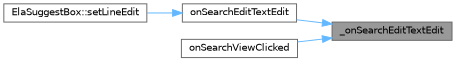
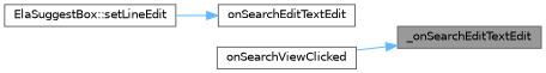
  digraph {
    rankdir=RL
    node [color=grey40 fillcolor=white fontname=Helvetica fontsize=10 shape=box style=filled]
    edge [color=steelblue1 dir=back fontname=Helvetica fontsize=10 labelfontname=Helvetica labelfontsize=10 style=solid]
    n1 [color=gray40 fillcolor=grey60 fontcolor=black height=0.2 label=_onSearchEditTextEdit width=0.4]
    n2 [height=0.2 label=onSearchEditTextEdit width=0.4]
    n3 [height=0.2 label=onSearchViewClicked width=0.4]
    n4 [height=0.2 label="ElaSuggestBox::setLineEdit" width=0.4]
-   n1 -> n2
    n1 -> n3
    n2 -> n4
  }
